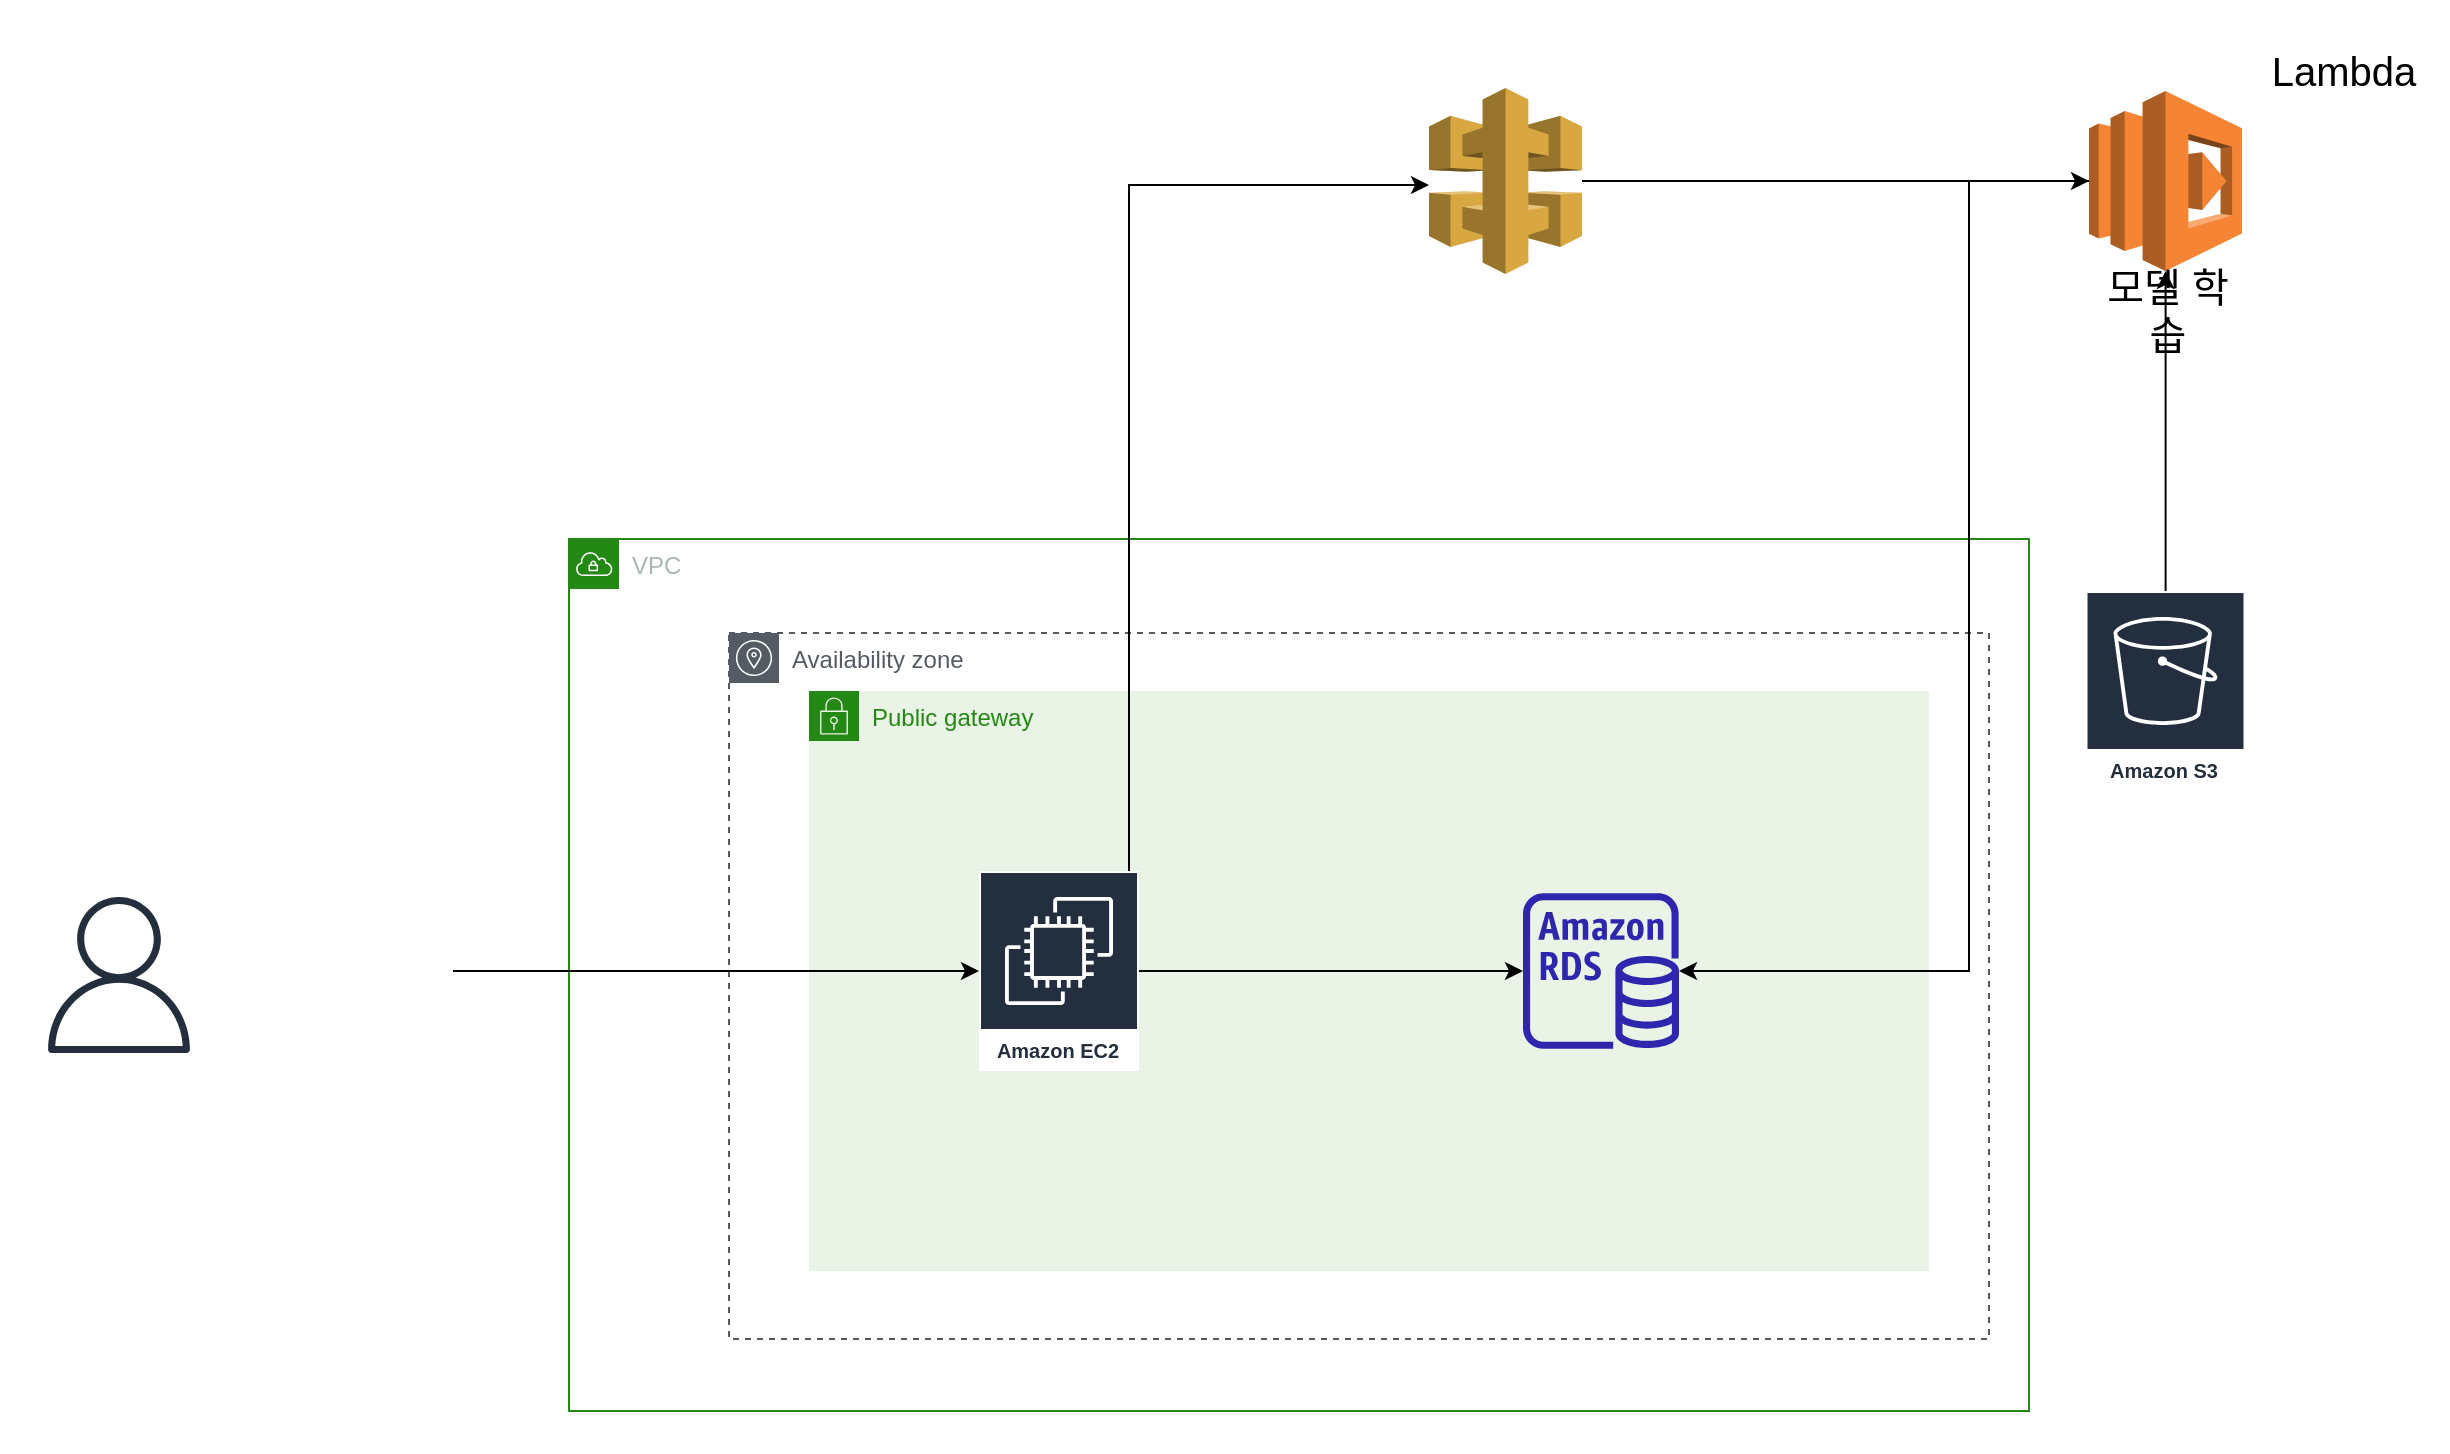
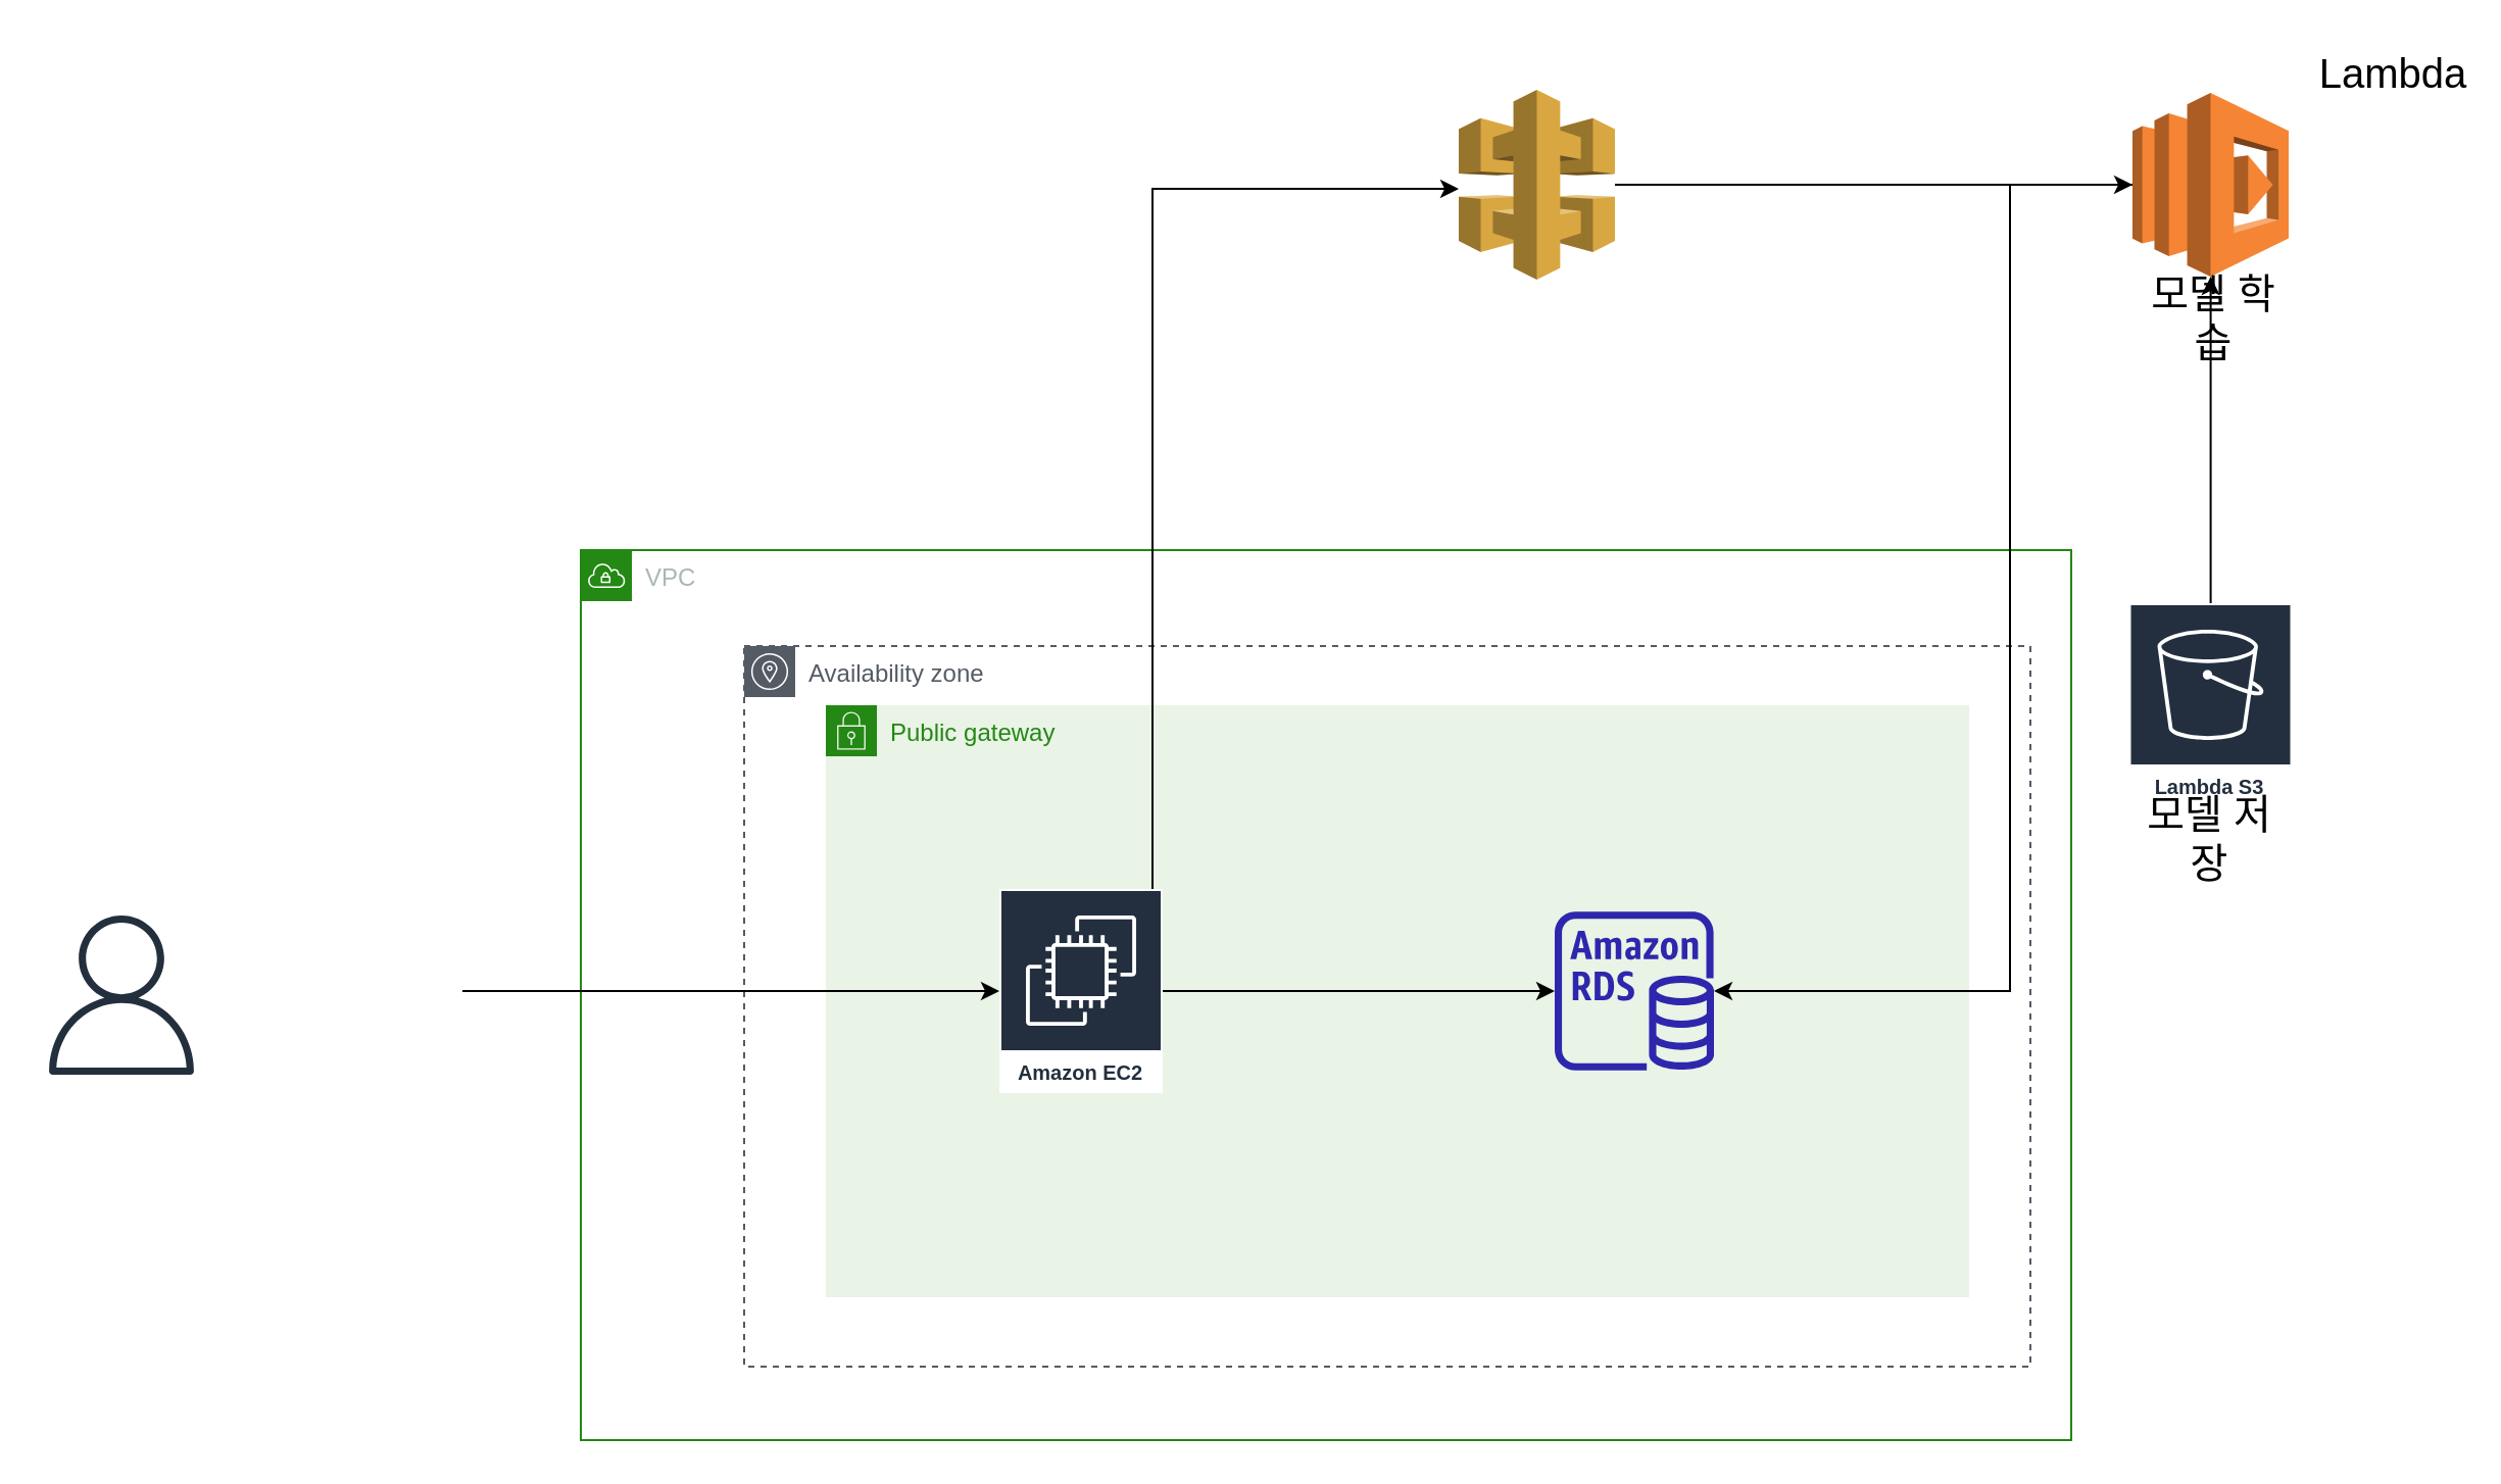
  <mxCell id="0" />
  <mxCell id="1" parent="0" />
  <mxCell id="2" value="" style="sketch=0;outlineConnect=0;fontColor=#232F3E;gradientColor=none;fillColor=#232F3D;strokeColor=none;dashed=0;verticalLabelPosition=bottom;verticalAlign=top;align=center;html=1;fontSize=12;fontStyle=0;aspect=fixed;pointerEvents=1;shape=mxgraph.aws4.user;" vertex="1" parent="1"><mxGeometry x="20" y="448" width="78" height="78" as="geometry" /></mxCell>
  <mxCell id="3" value="VPC" style="points=[[0,0],[0.25,0],[0.5,0],[0.75,0],[1,0],[1,0.25],[1,0.5],[1,0.75],[1,1],[0.75,1],[0.5,1],[0.25,1],[0,1],[0,0.75],[0,0.5],[0,0.25]];outlineConnect=0;gradientColor=none;html=1;whiteSpace=wrap;fontSize=12;fontStyle=0;container=1;pointerEvents=0;collapsible=0;recursiveResize=0;shape=mxgraph.aws4.group;grIcon=mxgraph.aws4.group_vpc;strokeColor=#248814;fillColor=none;verticalAlign=top;align=left;spacingLeft=30;fontColor=#AAB7B8;dashed=0;" vertex="1" parent="1"><mxGeometry x="284" y="269" width="730" height="436" as="geometry" /></mxCell>
  <mxCell id="4" value="Availability zone" style="sketch=0;outlineConnect=0;gradientColor=none;html=1;whiteSpace=wrap;fontSize=12;fontStyle=0;shape=mxgraph.aws4.group;grIcon=mxgraph.aws4.group_availability_zone;strokeColor=#545B64;fillColor=none;verticalAlign=top;align=left;spacingLeft=30;fontColor=#545B64;dashed=1;" vertex="1" parent="3"><mxGeometry x="80" y="47" width="630" height="353" as="geometry" /></mxCell>
  <mxCell id="5" value="Public gateway" style="points=[[0,0],[0.25,0],[0.5,0],[0.75,0],[1,0],[1,0.25],[1,0.5],[1,0.75],[1,1],[0.75,1],[0.5,1],[0.25,1],[0,1],[0,0.75],[0,0.5],[0,0.25]];outlineConnect=0;gradientColor=none;html=1;whiteSpace=wrap;fontSize=12;fontStyle=0;container=1;pointerEvents=0;collapsible=0;recursiveResize=0;shape=mxgraph.aws4.group;grIcon=mxgraph.aws4.group_security_group;grStroke=0;strokeColor=#248814;fillColor=#E9F3E6;verticalAlign=top;align=left;spacingLeft=30;fontColor=#248814;dashed=0;" vertex="1" parent="3"><mxGeometry x="120" y="76" width="560" height="290" as="geometry" /></mxCell>
  <mxCell id="6" style="edgeStyle=orthogonalEdgeStyle;rounded=0;orthogonalLoop=1;jettySize=auto;html=1;" edge="1" parent="5" source="7" target="8"><mxGeometry relative="1" as="geometry" /></mxCell>
  <mxCell id="7" value="Amazon EC2" style="sketch=0;outlineConnect=0;fontColor=#232F3E;gradientColor=none;strokeColor=#ffffff;fillColor=#232F3E;dashed=0;verticalLabelPosition=middle;verticalAlign=bottom;align=center;html=1;whiteSpace=wrap;fontSize=10;fontStyle=1;spacing=3;shape=mxgraph.aws4.productIcon;prIcon=mxgraph.aws4.ec2;" vertex="1" parent="5"><mxGeometry x="85" y="90" width="80" height="100" as="geometry" /></mxCell>
  <mxCell id="8" value="" style="sketch=0;outlineConnect=0;fontColor=#232F3E;gradientColor=none;fillColor=#2E27AD;strokeColor=none;dashed=0;verticalLabelPosition=bottom;verticalAlign=top;align=center;html=1;fontSize=12;fontStyle=0;aspect=fixed;pointerEvents=1;shape=mxgraph.aws4.rds_instance;" vertex="1" parent="5"><mxGeometry x="357" y="101" width="78" height="78" as="geometry" /></mxCell>
  <mxCell id="9" value="" style="shape=image;html=1;verticalAlign=top;verticalLabelPosition=bottom;labelBackgroundColor=#ffffff;imageAspect=0;aspect=fixed;image=https://cdn2.iconfinder.com/data/icons/boxicons-logos/24/bxl-spring-boot-128.png" vertex="1" parent="5"><mxGeometry x="130" y="200" width="70" height="70" as="geometry" /></mxCell>
  <mxCell id="10" style="edgeStyle=orthogonalEdgeStyle;rounded=0;orthogonalLoop=1;jettySize=auto;html=1;" edge="1" parent="1" source="11" target="13"><mxGeometry relative="1" as="geometry" /></mxCell>
- <mxCell id="11" value="Amazon S3" style="sketch=0;outlineConnect=0;fontColor=#232F3E;gradientColor=none;strokeColor=#ffffff;fillColor=#232F3E;dashed=0;verticalLabelPosition=middle;verticalAlign=bottom;align=center;html=1;whiteSpace=wrap;fontSize=10;fontStyle=1;spacing=3;shape=mxgraph.aws4.productIcon;prIcon=mxgraph.aws4.s3;" vertex="1" parent="1"><mxGeometry x="1042.25" y="295" width="80" height="100" as="geometry" /></mxCell>
+ <mxCell id="11" value="Lambda S3" style="sketch=0;outlineConnect=0;fontColor=#232F3E;gradientColor=none;strokeColor=#ffffff;fillColor=#232F3E;dashed=0;verticalLabelPosition=middle;verticalAlign=bottom;align=center;html=1;whiteSpace=wrap;fontSize=10;fontStyle=1;spacing=3;shape=mxgraph.aws4.productIcon;prIcon=mxgraph.aws4.s3;" vertex="1" parent="1"><mxGeometry x="1042.25" y="295" width="80" height="100" as="geometry" /></mxCell>
  <mxCell id="12" style="edgeStyle=orthogonalEdgeStyle;rounded=0;orthogonalLoop=1;jettySize=auto;html=1;fontSize=20;" edge="1" parent="1" source="13" target="8"><mxGeometry relative="1" as="geometry"><Array as="points"><mxPoint x="984" y="90" /><mxPoint x="984" y="485" /></Array></mxGeometry></mxCell>
  <mxCell id="13" value="" style="outlineConnect=0;dashed=0;verticalLabelPosition=bottom;verticalAlign=top;align=center;html=1;shape=mxgraph.aws3.lambda;fillColor=#F58534;gradientColor=none;" vertex="1" parent="1"><mxGeometry x="1044" y="45" width="76.5" height="90" as="geometry" /></mxCell>
  <mxCell id="14" value="&lt;font style=&quot;font-size: 20px;&quot;&gt;모델 학습&lt;/font&gt;" style="text;html=1;strokeColor=none;fillColor=none;align=center;verticalAlign=middle;whiteSpace=wrap;rounded=0;" vertex="1" parent="1"><mxGeometry x="1044" y="140" width="80" height="30" as="geometry" /></mxCell>
  <mxCell id="15" value="" style="shape=image;html=1;verticalAlign=top;verticalLabelPosition=bottom;labelBackgroundColor=#ffffff;imageAspect=0;aspect=fixed;image=https://cdn1.iconfinder.com/data/icons/ionicons-fill-vol-2/512/logo-python-128.png" vertex="1" parent="1"><mxGeometry x="1120.5" y="85" width="70" height="70" as="geometry" /></mxCell>
+ <mxCell id="16" value="&lt;font style=&quot;font-size: 20px;&quot;&gt;모델 저장&lt;/font&gt;" style="text;html=1;strokeColor=none;fillColor=none;align=center;verticalAlign=middle;whiteSpace=wrap;rounded=0;" vertex="1" parent="1"><mxGeometry x="1042.25" y="395" width="80" height="30" as="geometry" /></mxCell>
  <mxCell id="17" style="edgeStyle=orthogonalEdgeStyle;rounded=0;orthogonalLoop=1;jettySize=auto;html=1;fontSize=20;" edge="1" parent="1" source="18" target="13"><mxGeometry relative="1" as="geometry" /></mxCell>
  <mxCell id="18" value="" style="outlineConnect=0;dashed=0;verticalLabelPosition=bottom;verticalAlign=top;align=center;html=1;shape=mxgraph.aws3.api_gateway;fillColor=#D9A741;gradientColor=none;fontSize=20;" vertex="1" parent="1"><mxGeometry x="714" y="43.5" width="76.5" height="93" as="geometry" /></mxCell>
  <mxCell id="19" style="edgeStyle=orthogonalEdgeStyle;rounded=0;orthogonalLoop=1;jettySize=auto;html=1;fontSize=20;" edge="1" parent="1" source="7" target="18"><mxGeometry relative="1" as="geometry"><Array as="points"><mxPoint x="564" y="92" /></Array></mxGeometry></mxCell>
  <mxCell id="20" style="edgeStyle=orthogonalEdgeStyle;rounded=0;orthogonalLoop=1;jettySize=auto;html=1;fontSize=20;" edge="1" parent="1" source="21" target="7"><mxGeometry relative="1" as="geometry" /></mxCell>
  <mxCell id="21" value="" style="shape=image;html=1;verticalAlign=top;verticalLabelPosition=bottom;labelBackgroundColor=#ffffff;imageAspect=0;aspect=fixed;image=https://cdn1.iconfinder.com/data/icons/unicons-line-vol-5/24/react-128.png;fontSize=20;" vertex="1" parent="1"><mxGeometry x="98" y="421" width="128" height="128" as="geometry" /></mxCell>
  <mxCell id="22" value="Lambda" style="text;html=1;strokeColor=none;fillColor=none;align=center;verticalAlign=middle;whiteSpace=wrap;rounded=0;fontSize=20;" vertex="1" parent="1"><mxGeometry x="1142.25" y="20" width="60" height="30" as="geometry" /></mxCell>
